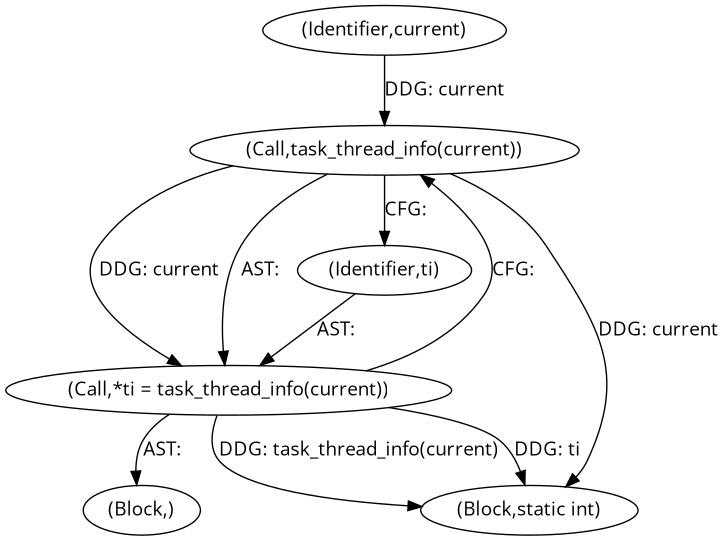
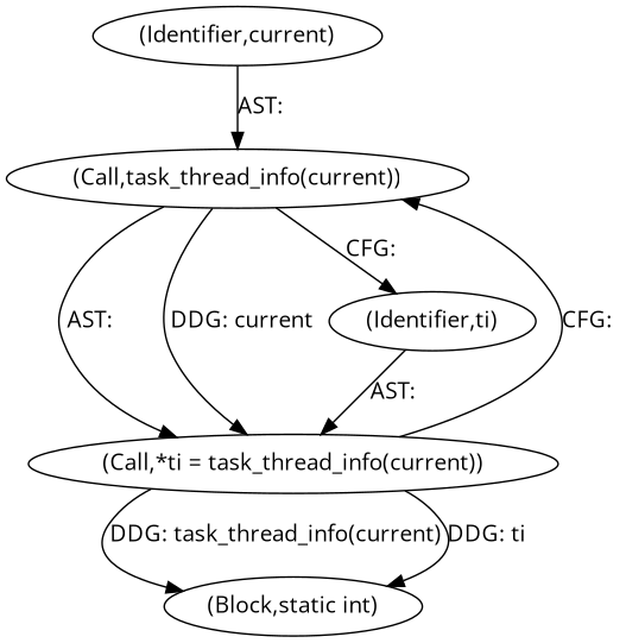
  digraph {
    fontname="Open Sans"
    node [fontname="Open Sans"]
    edge [fontname="Open Sans"]
    n1 [label="(Call,task_thread_info(current))"]
    n2 [label="(Call,*ti = task_thread_info(current))"]
    n3 [label="(Block,static int)"]
    n4 [label="(Identifier,ti)"]
-   n5 [label="(Block,)"]
    n6 [label="(Identifier,current)"]
    n1 -> n2 [label="AST: "]
    n1 -> n2 [label="DDG: current"]
-   n1 -> n3 [label="DDG: current"]
    n1 -> n4 [label="CFG: "]
    n2 -> n1 [label="CFG: "]
    n2 -> n3 [label="DDG: task_thread_info(current)"]
    n2 -> n3 [label="DDG: ti"]
-   n2 -> n5 [label="AST: "]
    n4 -> n2 [label="AST: "]
-   n6 -> n1 [label="DDG: current"]
+   n6 -> n1 [label="AST: "]
  }
